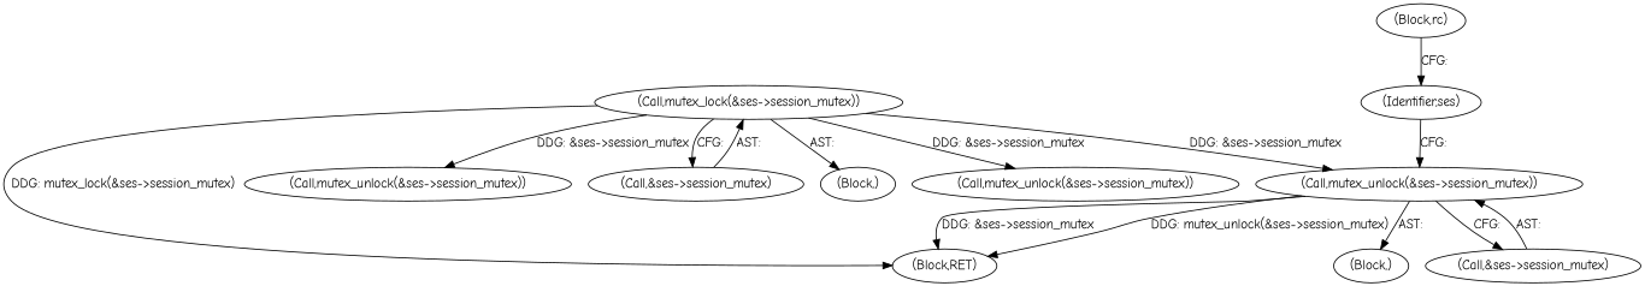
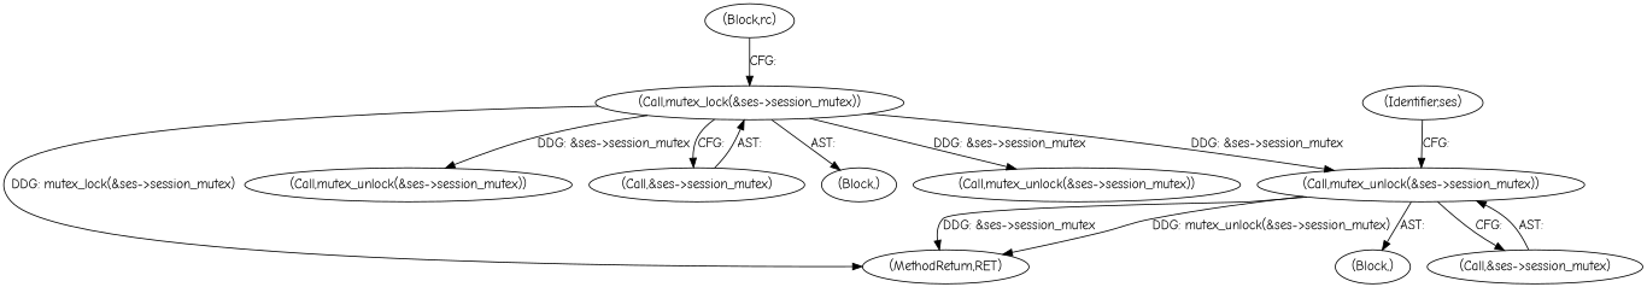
  digraph {
    fontname="Comic Neue"
    node [fontname="Comic Neue"]
    edge [fontname="Comic Neue"]
    n1 [label="(Call,mutex_unlock(&ses->session_mutex))"]
-   n2 [label="(Block,RET)"]
+   n2 [label="(MethodReturn,RET)"]
    n3 [label="(Block,)"]
    n4 [label="(Call,&ses->session_mutex)"]
    n5 [label="(Call,mutex_lock(&ses->session_mutex))"]
    n6 [label="(Call,mutex_unlock(&ses->session_mutex))"]
    n7 [label="(Call,&ses->session_mutex)"]
    n8 [label="(Block,)"]
    n9 [label="(Call,mutex_unlock(&ses->session_mutex))"]
    n10 [label="(Block,rc)"]
    n11 [label="(Identifier,ses)"]
    n1 -> n2 [label="DDG: mutex_unlock(&ses->session_mutex)"]
    n1 -> n2 [label="DDG: &ses->session_mutex"]
    n1 -> n3 [label="AST: "]
    n1 -> n4 [label="CFG: "]
    n4 -> n1 [label="AST: "]
    n5 -> n1 [label="DDG: &ses->session_mutex"]
    n5 -> n2 [label="DDG: mutex_lock(&ses->session_mutex)"]
    n5 -> n6 [label="DDG: &ses->session_mutex"]
    n5 -> n7 [label="CFG: "]
    n5 -> n8 [label="AST: "]
    n5 -> n9 [label="DDG: &ses->session_mutex"]
    n7 -> n5 [label="AST: "]
-   n10 -> n11 [label="CFG: "]
+   n10 -> n5 [label="CFG: "]
    n11 -> n1 [label="CFG: "]
  }
